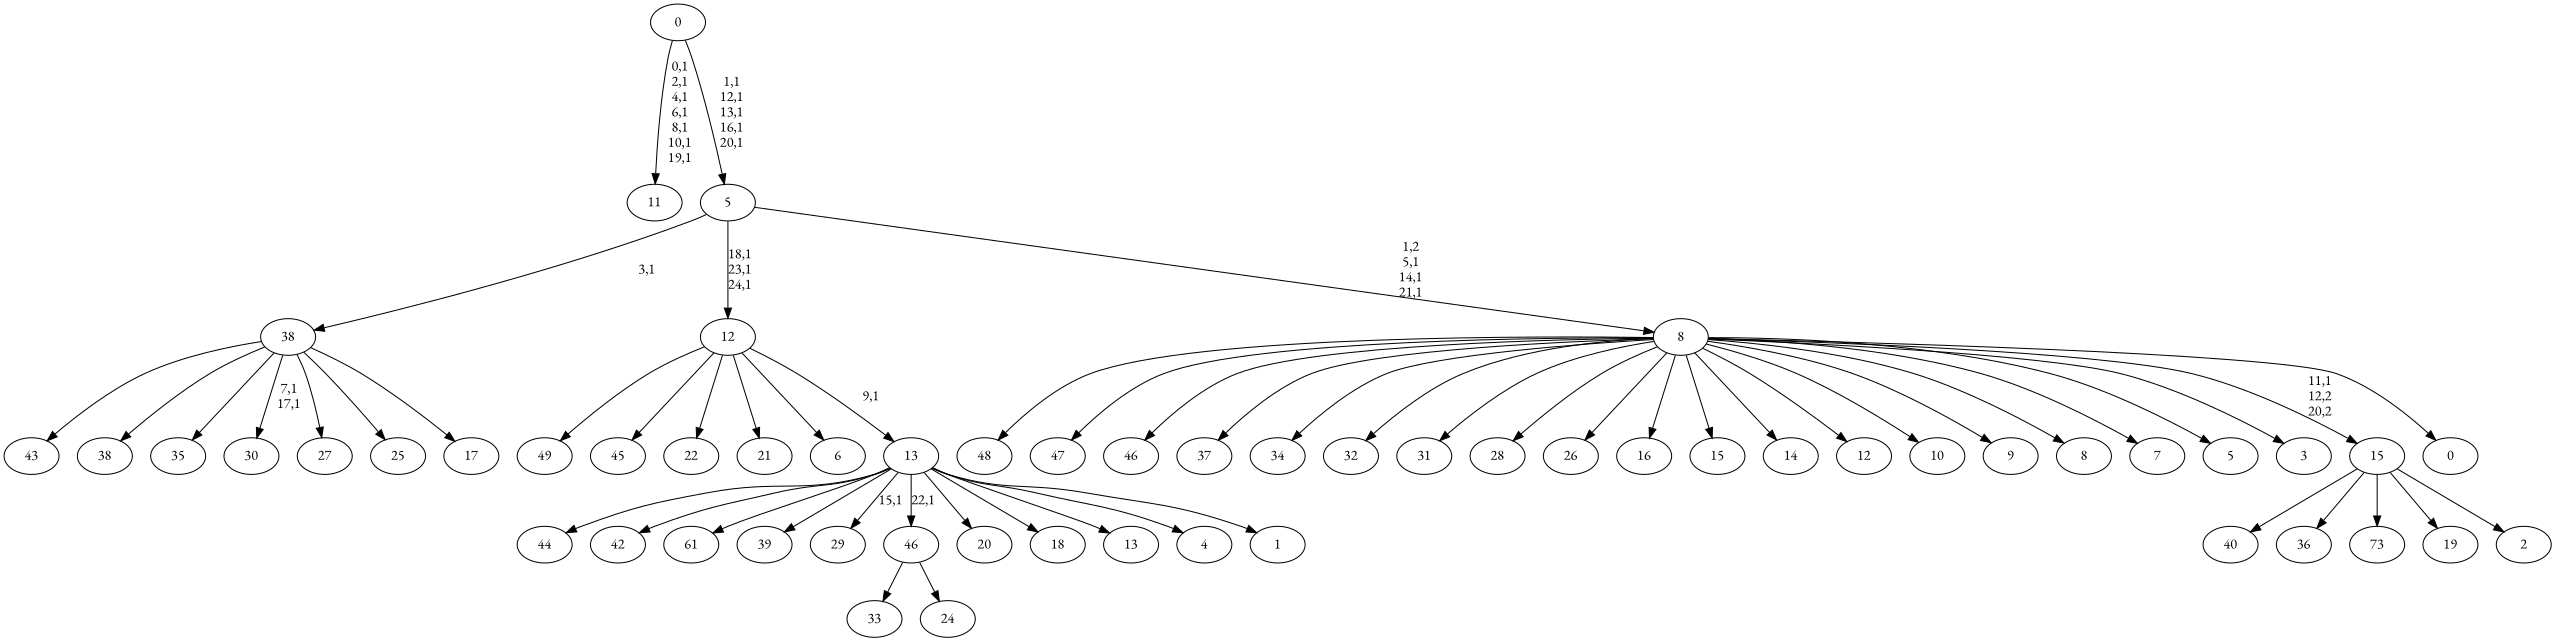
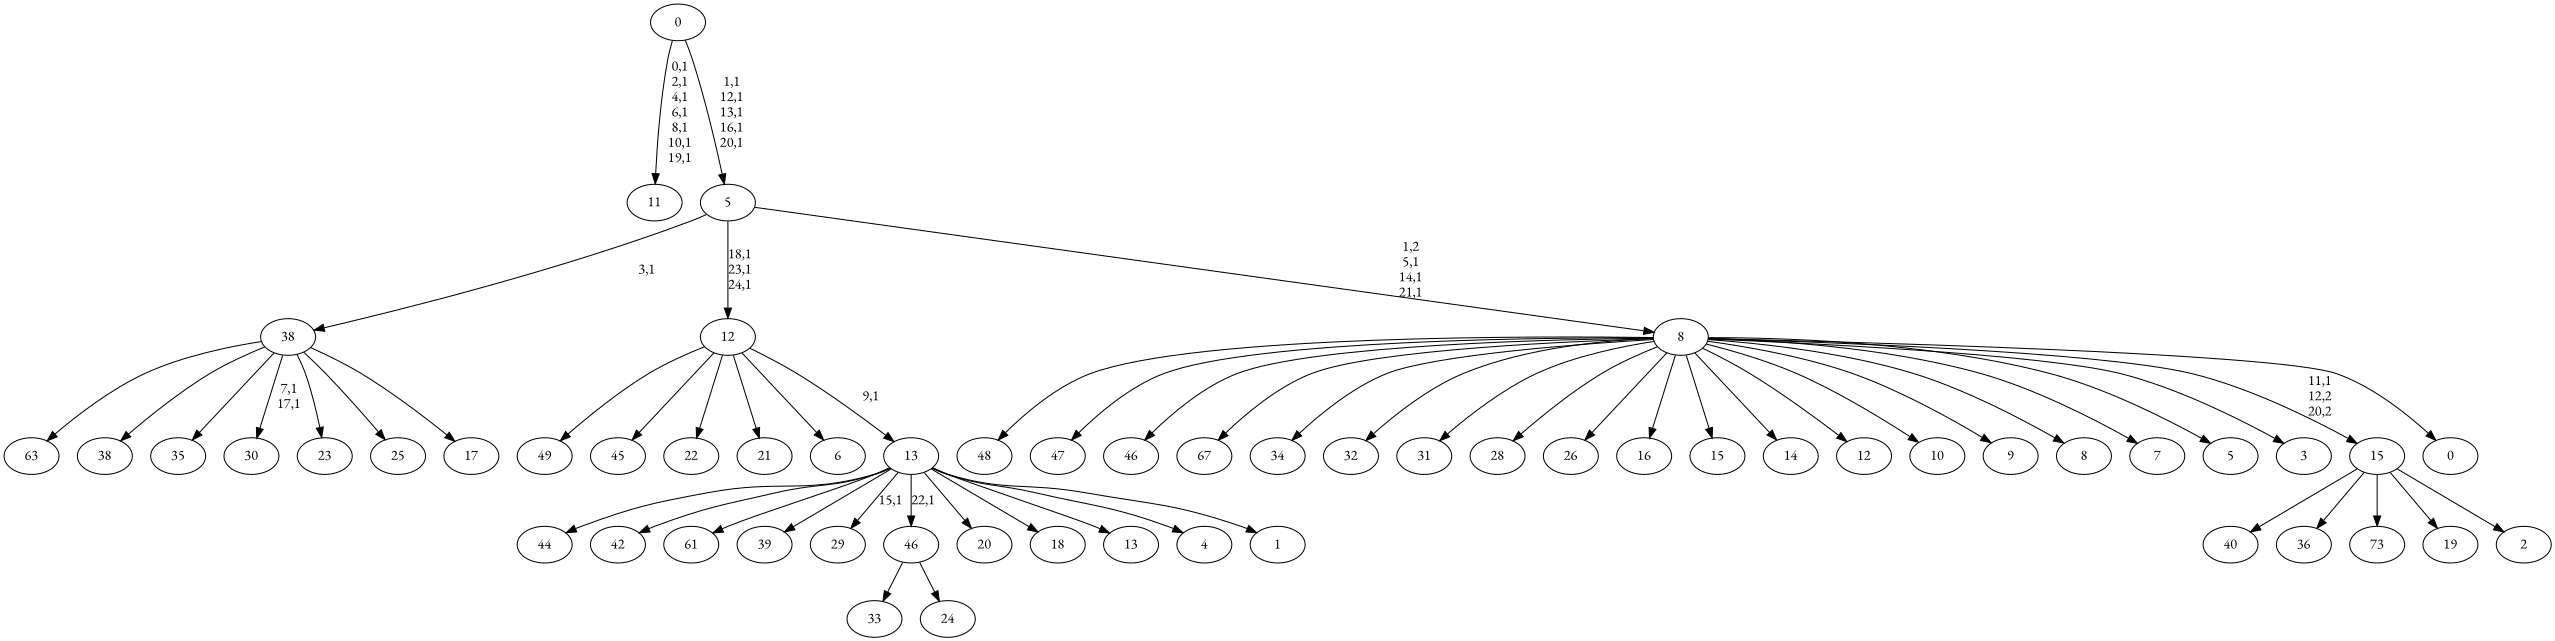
  digraph {
    fontname="EB Garamond"
    node [fontname="EB Garamond"]
    edge [fontname="EB Garamond"]
    n1 [label=49]
    n2 [label=48]
    n3 [label=47]
    n4 [label=46]
    n5 [label=45]
    n6 [label=44]
-   n7 [label=43]
+   n7 [label=63]
    n8 [label=42]
    n9 [label=61]
    n10 [label=40]
    n11 [label=39]
    n12 [label=38]
-   n13 [label=37]
+   n13 [label=67]
    n14 [label=36]
    n15 [label=35]
    n16 [label=34]
    n17 [label=33]
    n18 [label=32]
    n19 [label=31]
    n20 [label=30]
    n21 [label=29]
    n22 [label=28]
-   n23 [label=27]
+   n23 [label=23]
    n24 [label=26]
    n25 [label=25]
    n26 [label=24]
    46
    n28 [label=73]
    n29 [label=22]
    n30 [label=21]
    n31 [label=20]
    n32 [label=19]
    n33 [label=18]
    n34 [label=17]
    38
    n36 [label=16]
    n37 [label=15]
    n38 [label=14]
    n39 [label=13]
    n40 [label=12]
    n41 [label=11]
    n42 [label=10]
    n43 [label=9]
    n44 [label=8]
    n45 [label=7]
    n46 [label=6]
    n47 [label=5]
    n48 [label=4]
    n49 [label=3]
    n50 [label=2]
    15
    n52 [label=1]
    13
    12
    n55 [label=0]
    8
    5
    0
    46 -> n17
    46 -> n26
    38 -> n7
    38 -> n12
    38 -> n15
    38 -> n20 [label="7,1\n17,1"]
    38 -> n23
    38 -> n25
    38 -> n34
    15 -> n10
    15 -> n14
    15 -> n28
    15 -> n32
    15 -> n50
    13 -> n6
    13 -> n8
    13 -> n9
    13 -> n11
    13 -> n21 [label="15,1"]
    13 -> 46 [label="22,1"]
    13 -> n31
    13 -> n33
    13 -> n39
    13 -> n48
    13 -> n52
    12 -> n1
    12 -> n5
    12 -> n29
    12 -> n30
    12 -> n46
    12 -> 13 [label="9,1"]
    8 -> n2
    8 -> n3
    8 -> n4
    8 -> n13
    8 -> n16
    8 -> n18
    8 -> n19
    8 -> n22
    8 -> n24
    8 -> n36
    8 -> n37
    8 -> n38
    8 -> n40
    8 -> n42
    8 -> n43
    8 -> n44
    8 -> n45
    8 -> n47
    8 -> n49
    8 -> 15 [label="11,1\n12,2\n20,2"]
    8 -> n55
    5 -> 38 [label="3,1"]
    5 -> 12 [label="18,1\n23,1\n24,1"]
    5 -> 8 [label="1,2\n5,1\n14,1\n21,1"]
    0 -> n41 [label="0,1\n2,1\n4,1\n6,1\n8,1\n10,1\n19,1"]
    0 -> 5 [label="1,1\n12,1\n13,1\n16,1\n20,1"]
  }
